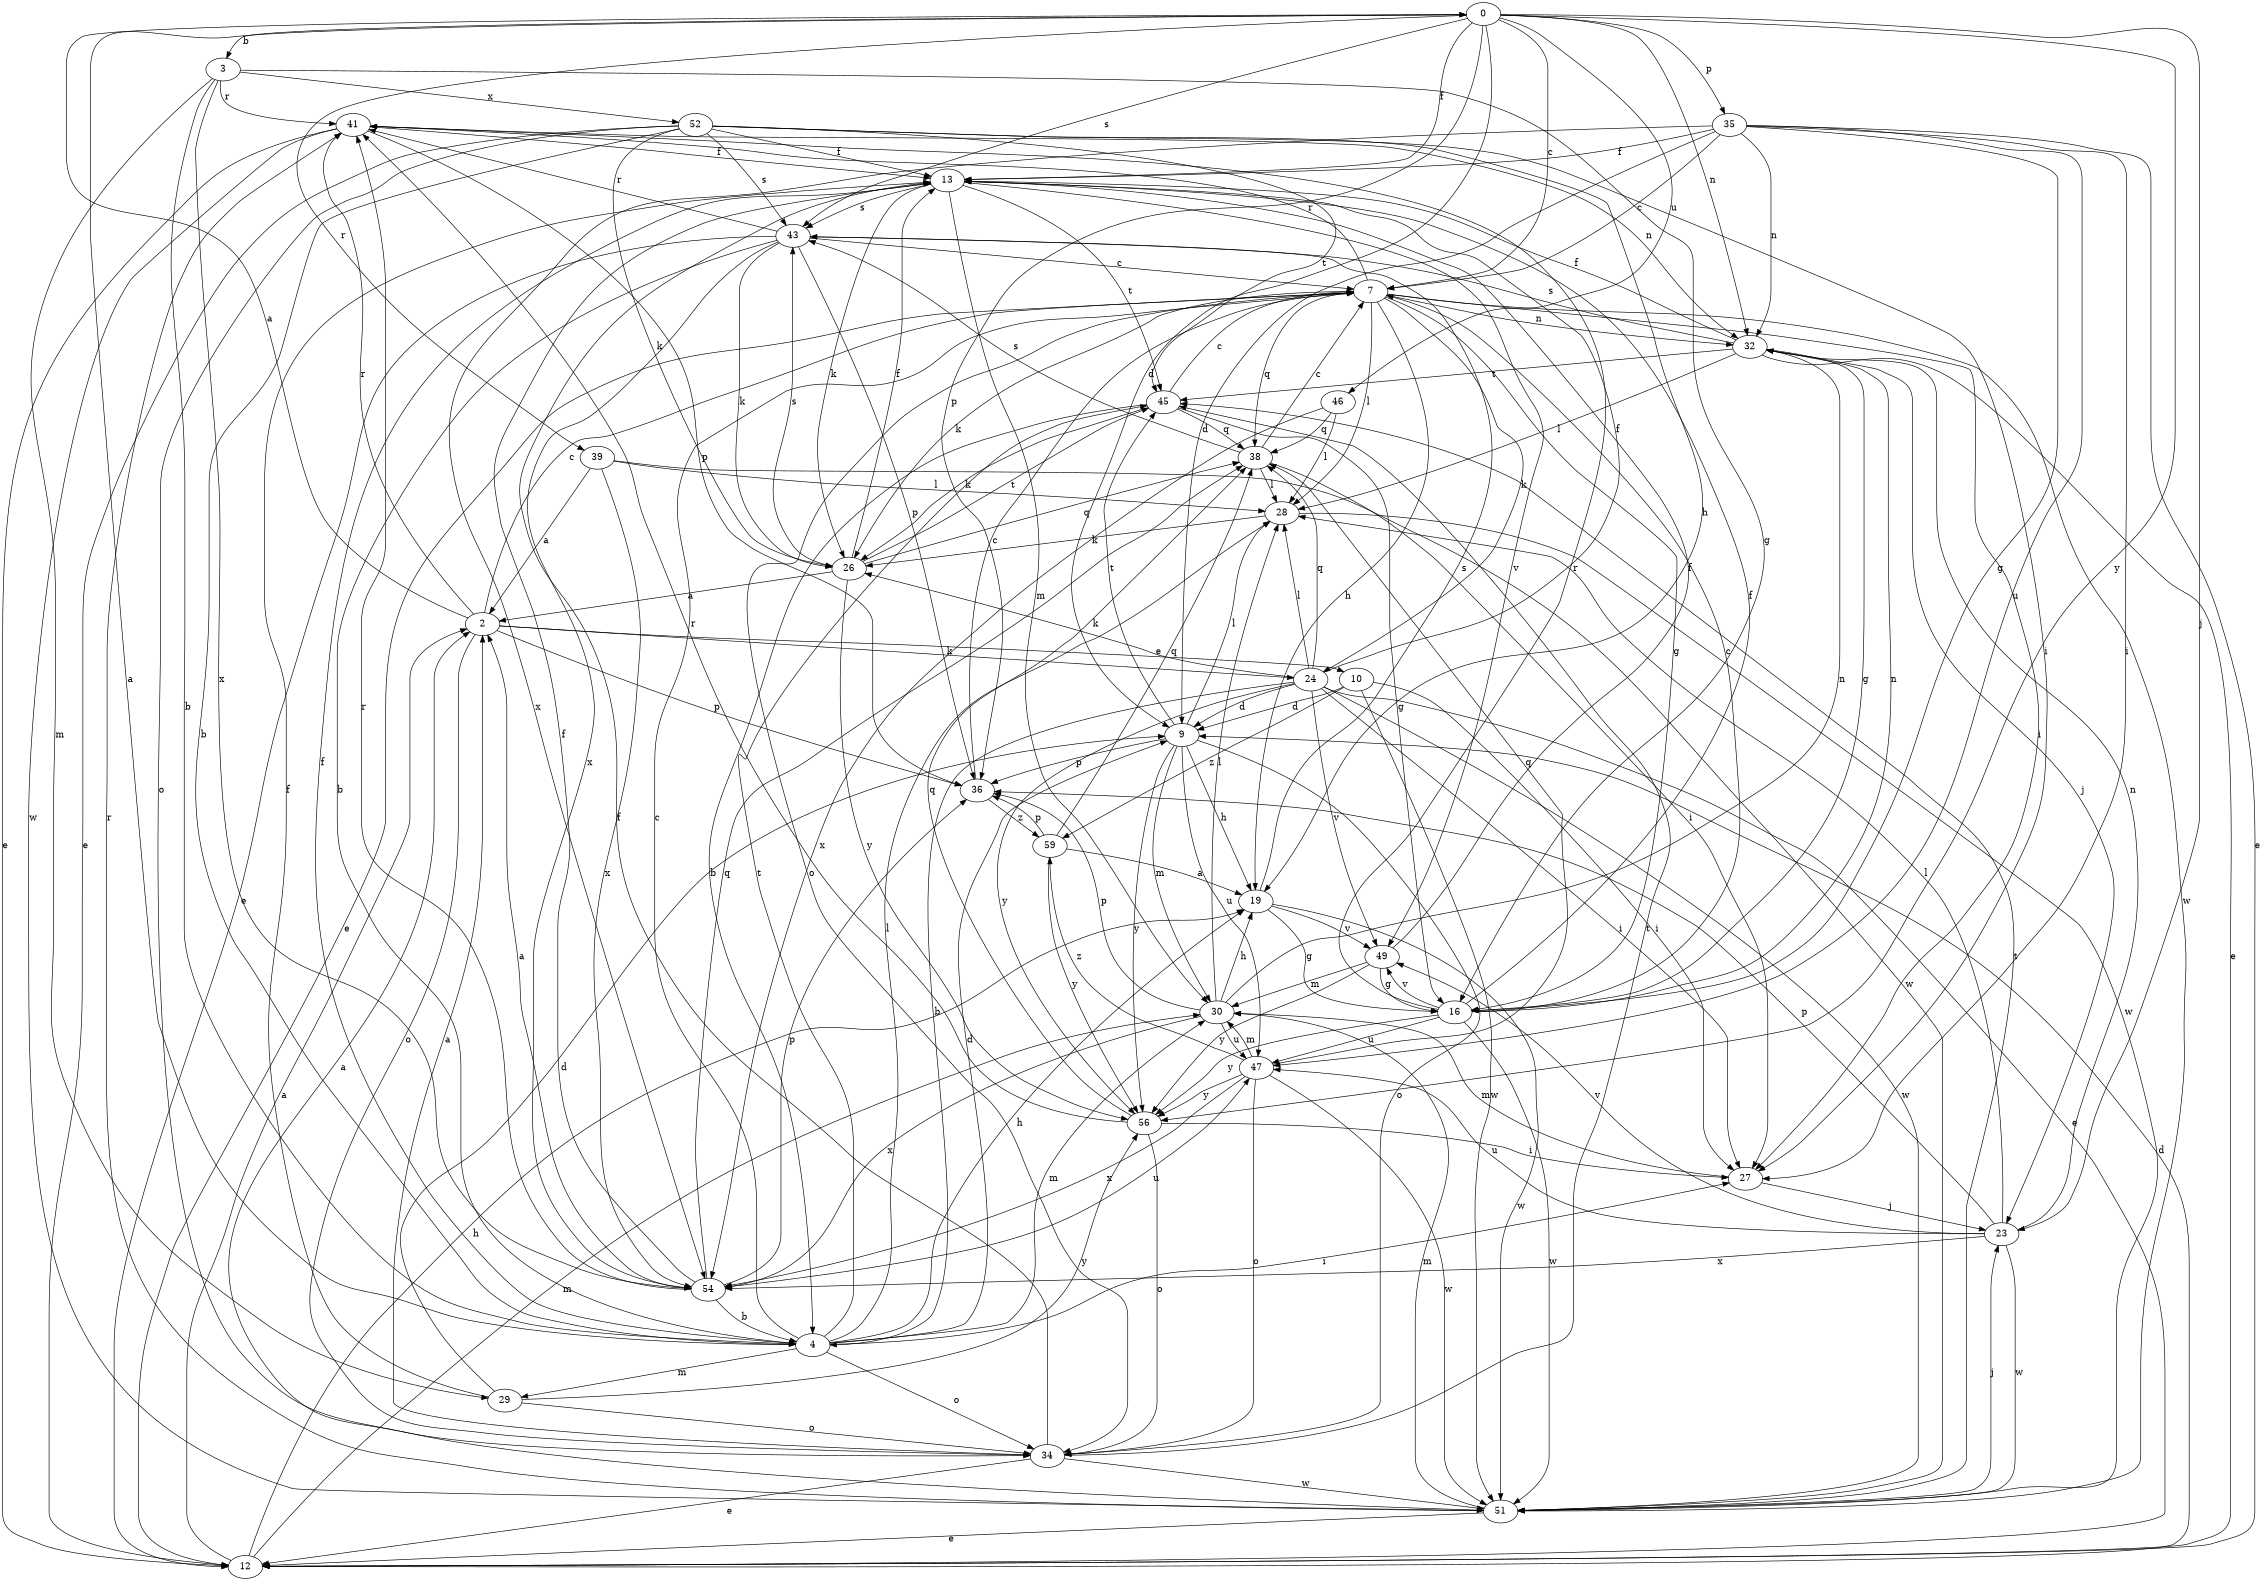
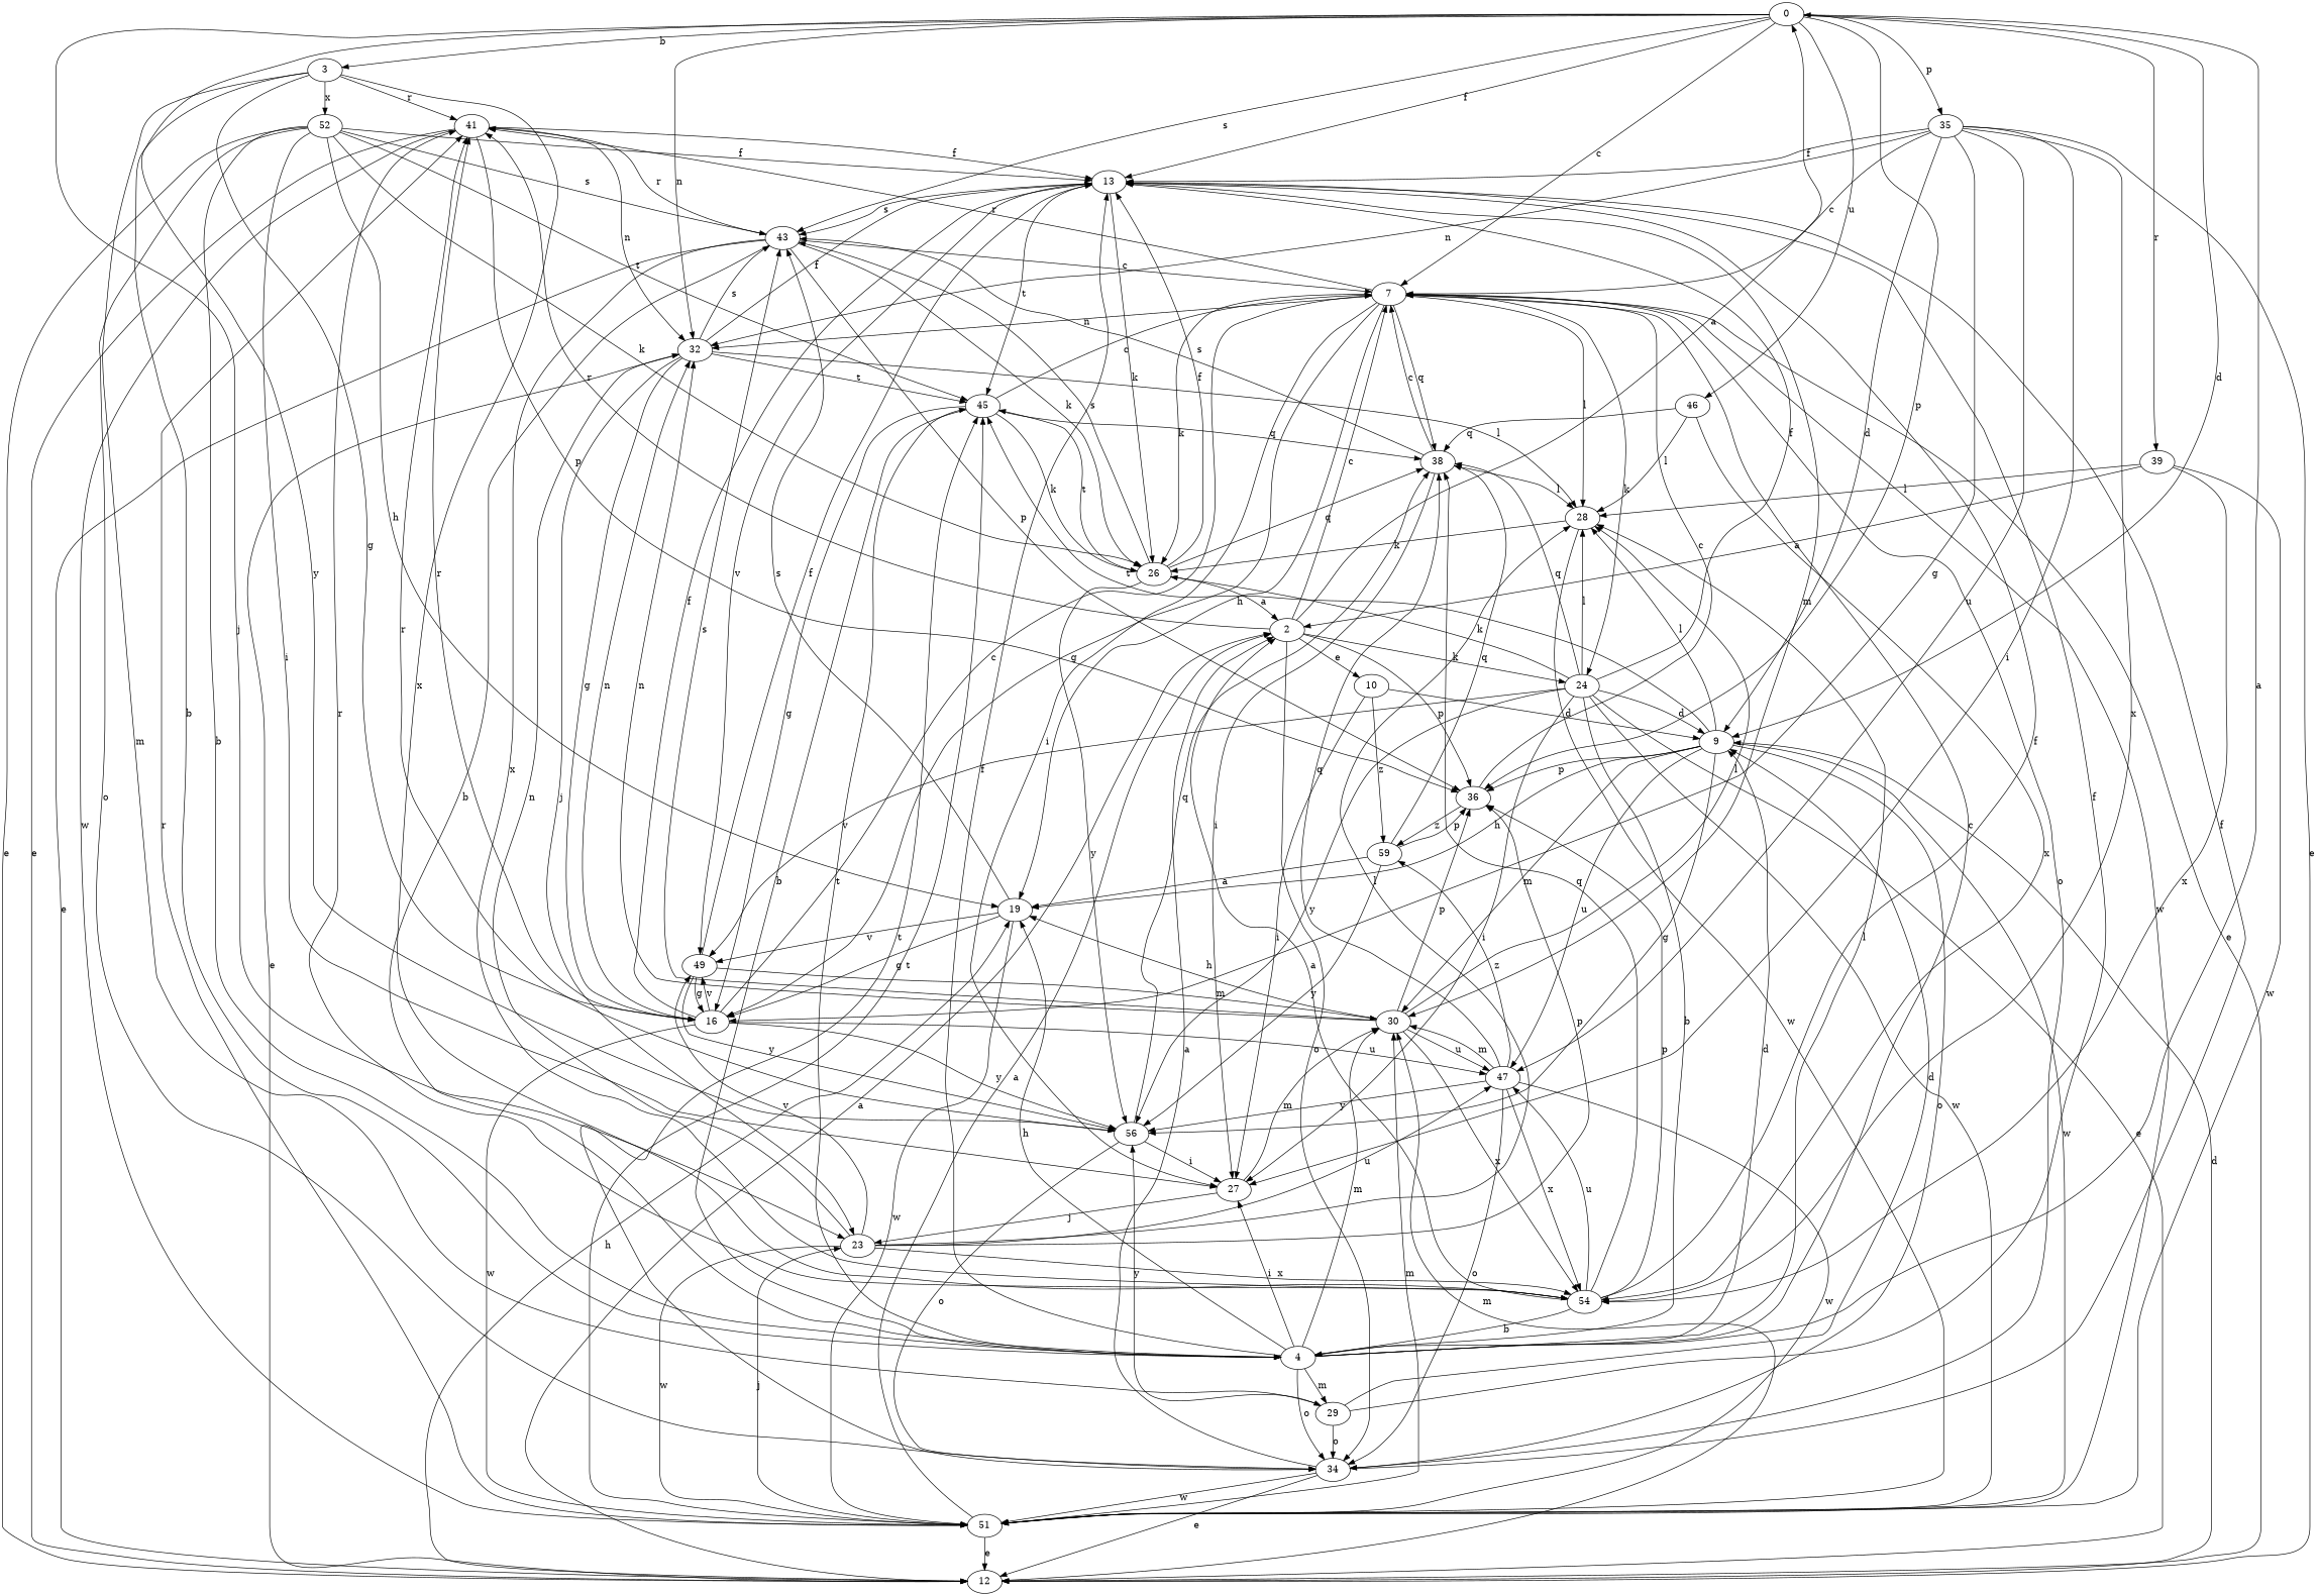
  strict digraph {
    0
    3
    7
    9
    13
    23
    32
    35
    36
    39
    43
    46
    56
    41
    4
    16
    29
    52
    54
    24
    34
    19
    n23 [label=27]
    28
    12
    26
    38
    51
    30
    45
    47
    49
    59
    2
    10
    0 -> 3 [label=b]
    0 -> 7 [label=c]
    0 -> 9 [label=d]
    0 -> 13 [label=f]
    0 -> 23 [label=j]
    0 -> 32 [label=n]
    0 -> 35 [label=p]
    0 -> 36 [label=p]
    0 -> 39 [label=r]
    0 -> 43 [label=s]
    0 -> 46 [label=u]
    0 -> 56 [label=y]
    3 -> 41 [label=r]
    3 -> 4 [label=b]
    3 -> 16 [label=g]
    3 -> 29 [label=m]
    3 -> 52 [label=x]
    3 -> 54 [label=x]
    7 -> 32 [label=n]
    7 -> 41 [label=r]
    7 -> 16 [label=g]
    7 -> 24 [label=k]
    7 -> 34 [label=o]
    7 -> 19 [label=h]
    7 -> n23 [label=i]
    7 -> 28 [label=l]
    7 -> 12 [label=e]
    7 -> 26 [label=k]
    7 -> 38 [label=q]
    7 -> 51 [label=w]
    9 -> 36 [label=p]
-   9 -> 56 [label=y]
+   9 -> 56 [label=g]
    9 -> 34 [label=o]
    9 -> 19 [label=h]
    9 -> 28 [label=l]
-   10 -> 51 [label=w]
+   9 -> 51 [label=w]
    9 -> 30 [label=m]
    9 -> 45 [label=t]
    9 -> 47 [label=u]
    13 -> 43 [label=s]
    13 -> 26 [label=k]
    13 -> 30 [label=m]
    13 -> 45 [label=t]
    13 -> 49 [label=v]
    23 -> 32 [label=n]
    23 -> 36 [label=p]
    23 -> 54 [label=x]
    23 -> 28 [label=l]
    23 -> 51 [label=w]
    23 -> 47 [label=u]
    23 -> 49 [label=v]
    32 -> 13 [label=f]
    32 -> 23 [label=j]
    32 -> 43 [label=s]
    32 -> 16 [label=g]
    32 -> 28 [label=l]
    32 -> 12 [label=e]
    32 -> 45 [label=t]
    35 -> 7 [label=c]
    35 -> 9 [label=d]
    35 -> 13 [label=f]
    35 -> 32 [label=n]
    35 -> 16 [label=g]
    35 -> 54 [label=x]
    35 -> n23 [label=i]
    35 -> 12 [label=e]
    35 -> 47 [label=u]
    36 -> 7 [label=c]
    36 -> 59 [label=z]
    39 -> 54 [label=x]
    39 -> 28 [label=l]
    39 -> 51 [label=w]
    39 -> 2 [label=a]
    43 -> 7 [label=c]
    43 -> 36 [label=p]
    43 -> 41 [label=r]
    43 -> 4 [label=b]
    43 -> 54 [label=x]
    43 -> 12 [label=e]
    43 -> 26 [label=k]
    46 -> 54 [label=x]
    46 -> 28 [label=l]
    46 -> 38 [label=q]
    56 -> 41 [label=r]
    56 -> 34 [label=o]
    56 -> n23 [label=i]
    56 -> 38 [label=q]
    41 -> 13 [label=f]
    41 -> 32 [label=n]
    41 -> 36 [label=p]
    41 -> 12 [label=e]
    41 -> 51 [label=w]
    4 -> 0 [label=a]
    4 -> 7 [label=c]
    4 -> 9 [label=d]
    4 -> 13 [label=f]
    4 -> 29 [label=m]
    4 -> 34 [label=o]
    4 -> 19 [label=h]
    4 -> n23 [label=i]
    4 -> 28 [label=l]
    4 -> 30 [label=m]
    4 -> 45 [label=t]
    16 -> 7 [label=c]
    16 -> 13 [label=f]
    16 -> 32 [label=n]
    16 -> 56 [label=y]
    16 -> 41 [label=r]
    16 -> 51 [label=w]
    16 -> 47 [label=u]
    16 -> 49 [label=v]
    29 -> 9 [label=d]
    29 -> 13 [label=f]
    29 -> 56 [label=y]
    29 -> 34 [label=o]
    52 -> 13 [label=f]
    52 -> 43 [label=s]
    52 -> 4 [label=b]
    52 -> 34 [label=o]
    52 -> 19 [label=h]
    52 -> n23 [label=i]
    52 -> 12 [label=e]
    52 -> 26 [label=k]
    52 -> 45 [label=t]
    54 -> 13 [label=f]
    54 -> 36 [label=p]
    54 -> 41 [label=r]
    54 -> 4 [label=b]
    54 -> 38 [label=q]
    54 -> 47 [label=u]
    54 -> 2 [label=a]
    24 -> 9 [label=d]
    24 -> 13 [label=f]
    24 -> 56 [label=y]
    24 -> 4 [label=b]
    24 -> n23 [label=i]
    24 -> 28 [label=l]
    24 -> 12 [label=e]
    24 -> 26 [label=k]
    24 -> 38 [label=q]
    24 -> 51 [label=w]
    24 -> 49 [label=v]
    34 -> 13 [label=f]
    34 -> 12 [label=e]
    34 -> 51 [label=w]
    34 -> 45 [label=t]
    34 -> 2 [label=a]
    19 -> 43 [label=s]
    19 -> 16 [label=g]
    19 -> 51 [label=w]
    19 -> 49 [label=v]
    n23 -> 23 [label=j]
    n23 -> 30 [label=m]
    28 -> 26 [label=k]
    28 -> 51 [label=w]
    12 -> 9 [label=d]
    12 -> 19 [label=h]
    12 -> 30 [label=m]
    12 -> 2 [label=a]
    26 -> 13 [label=f]
    26 -> 43 [label=s]
    26 -> 56 [label=y]
    26 -> 38 [label=q]
    26 -> 45 [label=t]
    26 -> 2 [label=a]
    38 -> 7 [label=c]
    38 -> 43 [label=s]
    38 -> n23 [label=i]
    38 -> 28 [label=l]
    51 -> 23 [label=j]
    51 -> 41 [label=r]
    51 -> 12 [label=e]
    51 -> 30 [label=m]
    51 -> 45 [label=t]
    51 -> 2 [label=a]
    30 -> 32 [label=n]
    30 -> 36 [label=p]
+   30 -> 43 [label=s]
    30 -> 54 [label=x]
    30 -> 19 [label=h]
    30 -> 28 [label=l]
    30 -> 47 [label=u]
    45 -> 7 [label=c]
    45 -> 4 [label=b]
    45 -> 16 [label=g]
    45 -> 26 [label=k]
    45 -> 38 [label=q]
    47 -> 56 [label=y]
    47 -> 54 [label=x]
    47 -> 34 [label=o]
    47 -> 38 [label=q]
    47 -> 51 [label=w]
    47 -> 30 [label=m]
    47 -> 59 [label=z]
    49 -> 13 [label=f]
    49 -> 56 [label=y]
    49 -> 16 [label=g]
    49 -> 30 [label=m]
    59 -> 36 [label=p]
    59 -> 56 [label=y]
    59 -> 19 [label=a]
    59 -> 38 [label=q]
    2 -> 0 [label=a]
    2 -> 7 [label=c]
    2 -> 36 [label=p]
    2 -> 41 [label=r]
    2 -> 24 [label=k]
    2 -> 34 [label=o]
    2 -> 10 [label=e]
    10 -> 9 [label=d]
    10 -> n23 [label=i]
    10 -> 59 [label=z]
  }
